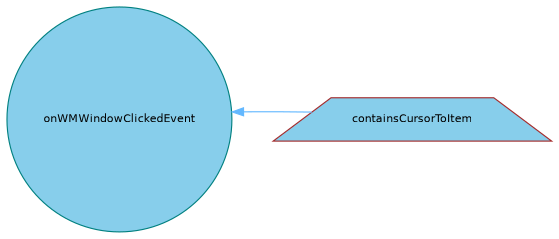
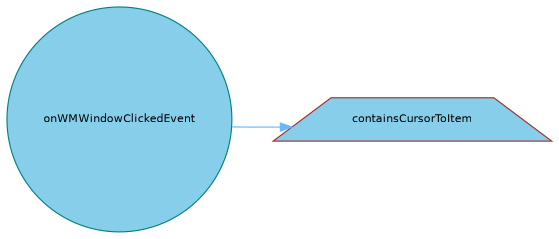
  digraph {
    rankdir=LR
    fontname="DejaVu Sans"
    node [fillcolor=skyblue fontname="DejaVu Sans" fontsize=10 style=filled]
    n1 [color=teal fontcolor=black height=0.2 label=onWMWindowClickedEvent shape=circle width=0.4]
    n2 [color=brown height=0.2 label=containsCursorToItem shape=trapezium width=0.4]
-   n2 -> n1 [color=steelblue1 fontname="DejaVu Sans" fontsize=10 labelfontname=Helvetica labelfontsize=10 style=solid]
+   n1 -> n2 [color=steelblue1 fontname="DejaVu Sans" fontsize=10 labelfontname=Helvetica labelfontsize=10 style=solid]
  }
